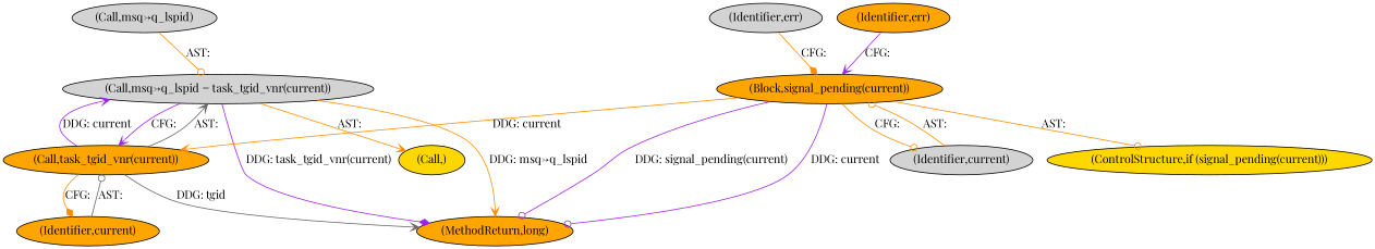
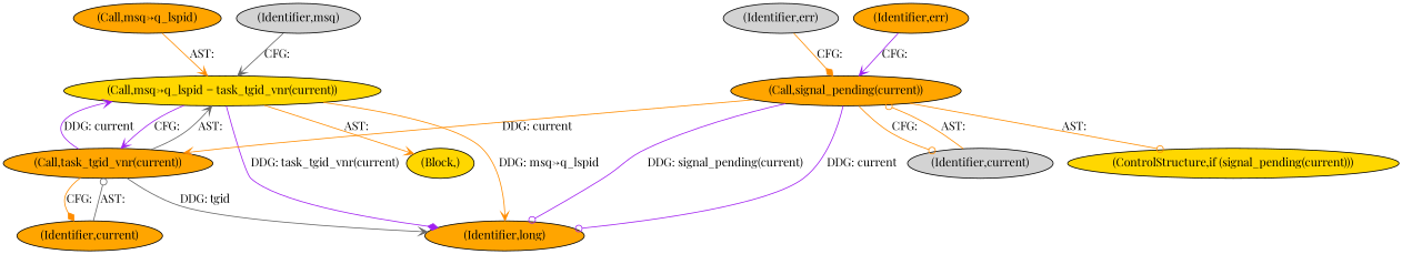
  digraph {
    fontname="Playfair Display"
    node [fillcolor=orange fontname="Playfair Display" style=filled]
    edge [arrowhead=vee color=darkorange fontname="Playfair Display"]
-   n1 [fillcolor=lightgrey label="(Call,msq->q_lspid = task_tgid_vnr(current))"]
+   n1 [fillcolor=gold label="(Call,msq->q_lspid = task_tgid_vnr(current))"]
    n2 [label="(Call,task_tgid_vnr(current))"]
-   n3 [fillcolor=gold label="(Call,)"]
-   n4 [label="(MethodReturn,long)"]
+   n3 [fillcolor=gold label="(Block,)"]
+   n4 [label="(Identifier,long)"]
    n5 [label="(Identifier,current)"]
-   n6 [label="(Block,signal_pending(current))"]
+   n6 [label="(Call,signal_pending(current))"]
    n7 [fillcolor=lightgrey label="(Identifier,current)"]
    n8 [fillcolor=gold label="(ControlStructure,if (signal_pending(current)))"]
-   n9 [fillcolor=lightgrey label="(Call,msq->q_lspid)"]
+   n9 [label="(Call,msq->q_lspid)"]
    n10 [fillcolor=lightgrey label="(Identifier,err)"]
    n11 [label="(Identifier,err)"]
+   n12 [fillcolor=lightgrey label="(Identifier,msq)"]
    n1 -> n2 [color=purple label="CFG: "]
    n1 -> n3 [label="AST: "]
    n1 -> n4 [arrowhead=diamond color=purple label="DDG: task_tgid_vnr(current)"]
    n1 -> n4 [label="DDG: msq->q_lspid"]
    n2 -> n1 [color=gray40 label="AST: "]
    n2 -> n1 [color=purple label="DDG: current"]
    n2 -> n4 [color=gray40 label="DDG: tgid"]
    n2 -> n5 [arrowhead=diamond label="CFG: "]
    n5 -> n2 [arrowhead=odot color=gray40 label="AST: "]
    n6 -> n2 [label="DDG: current"]
    n6 -> n4 [arrowhead=odot color=purple label="DDG: signal_pending(current)"]
    n6 -> n4 [arrowhead=odot color=purple label="DDG: current"]
    n6 -> n7 [arrowhead=odot label="CFG: "]
    n6 -> n8 [arrowhead=odot label="AST: "]
    n7 -> n6 [arrowhead=odot label="AST: "]
-   n9 -> n1 [arrowhead=odot label="AST: "]
+   n9 -> n1 [label="AST: "]
    n10 -> n6 [arrowhead=diamond label="CFG: "]
    n11 -> n6 [color=purple label="CFG: "]
+   n12 -> n1 [color=gray40 label="CFG: "]
  }
